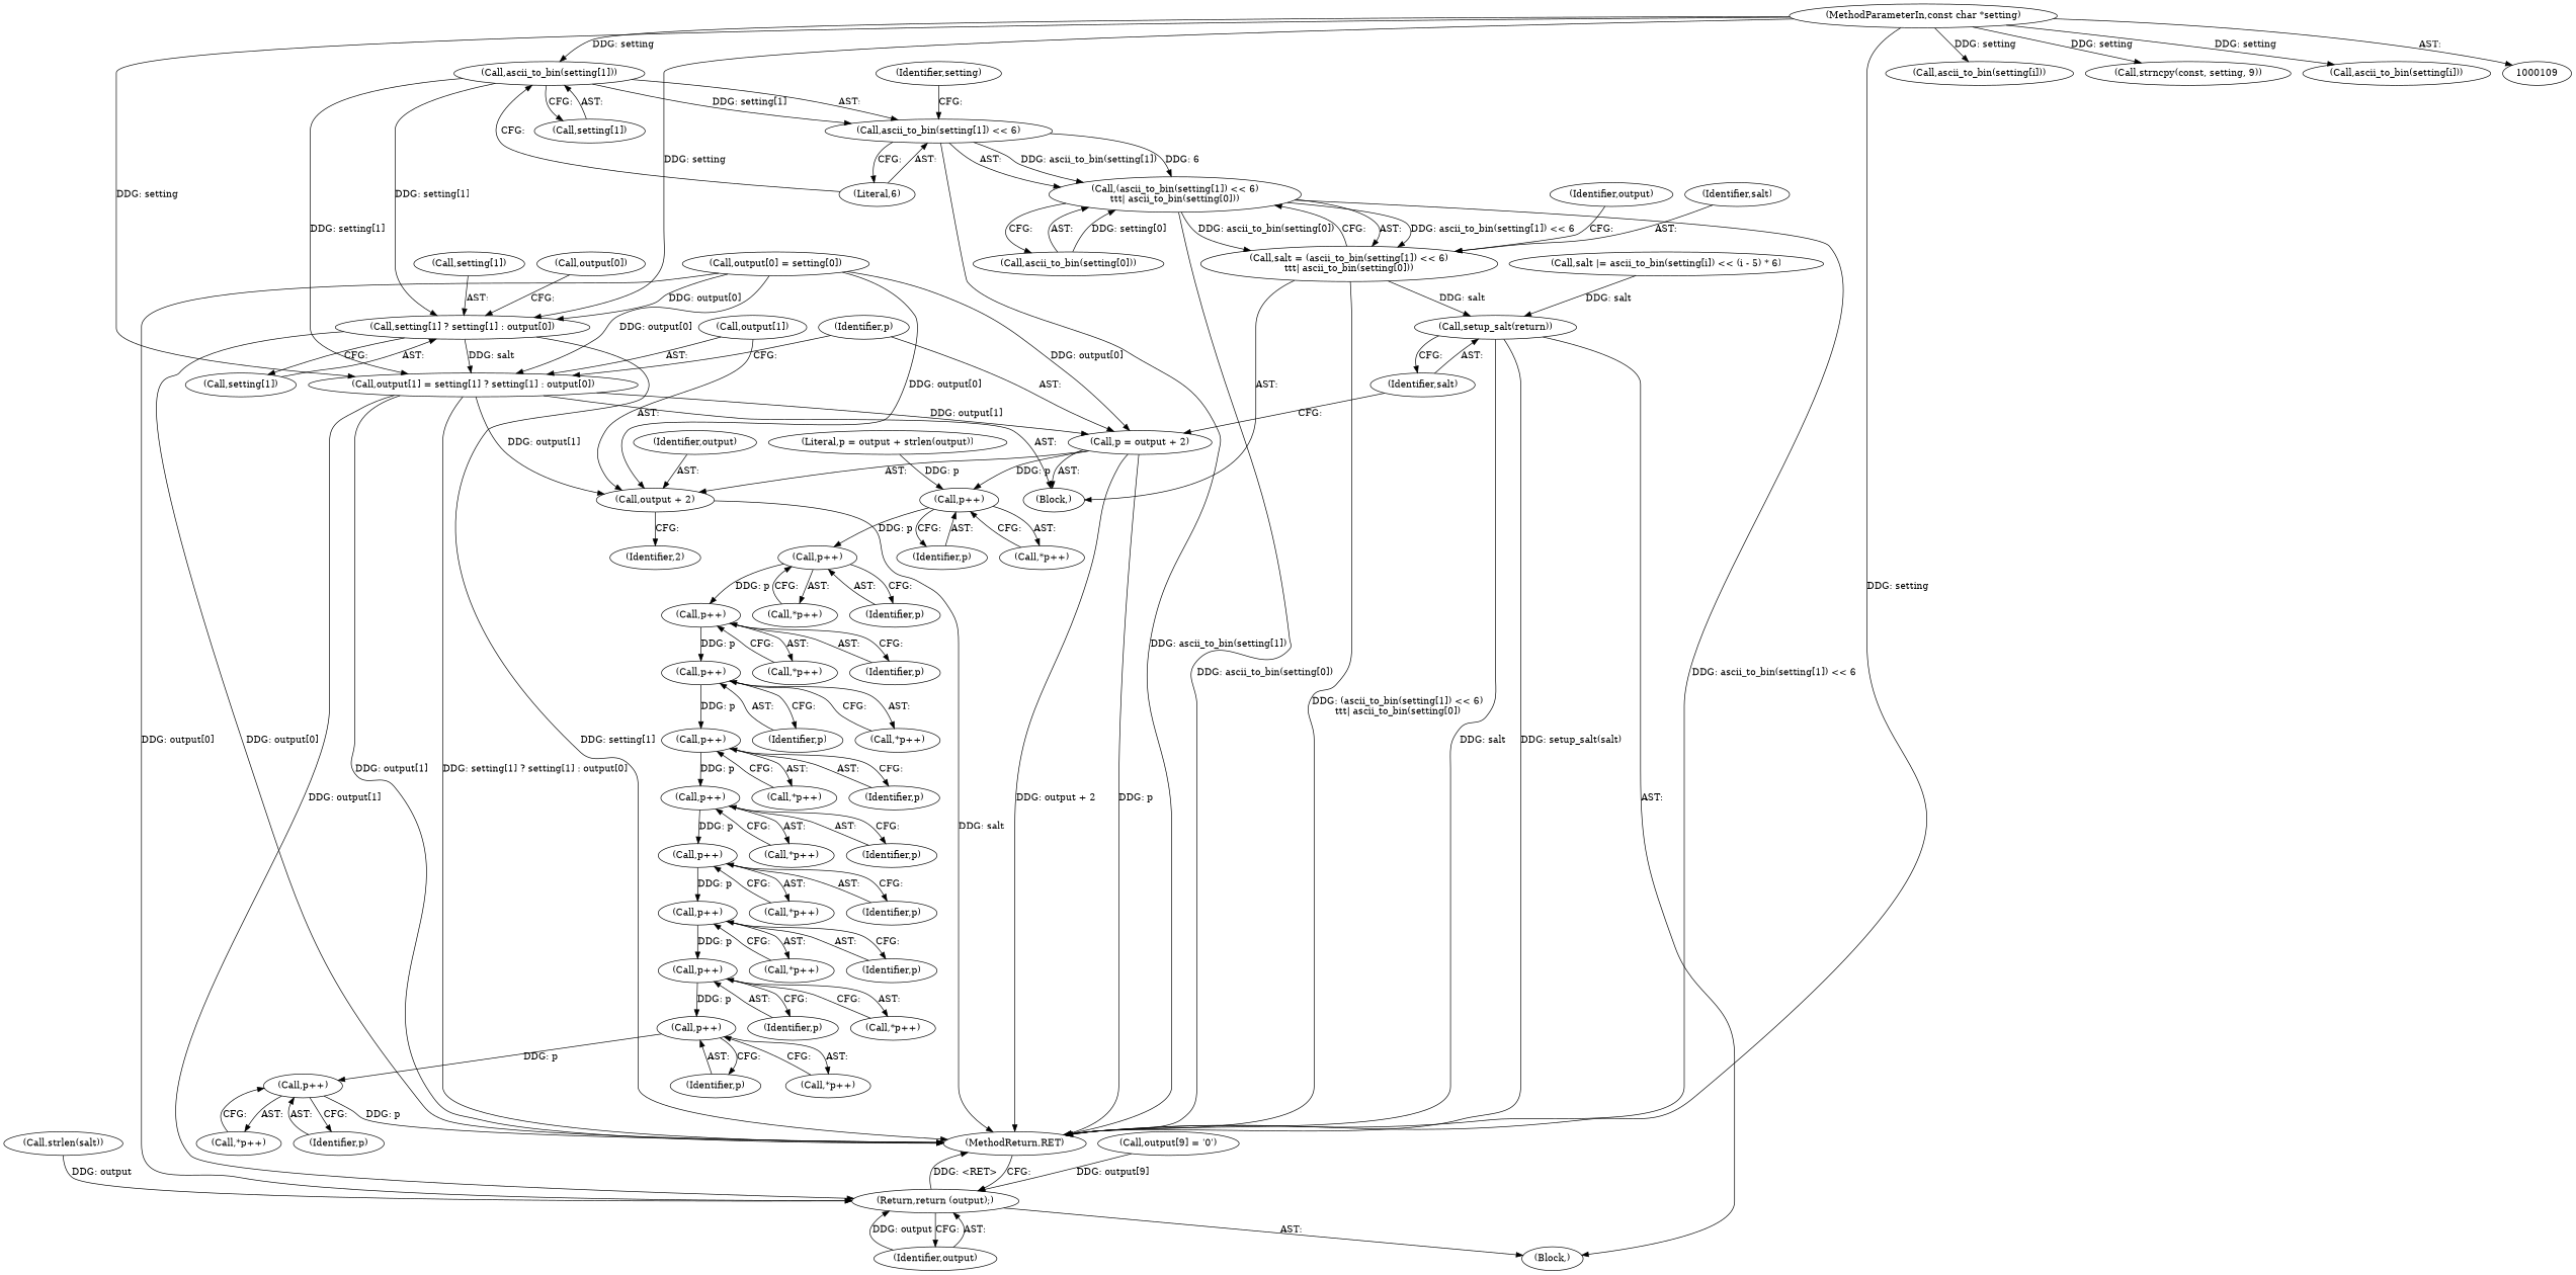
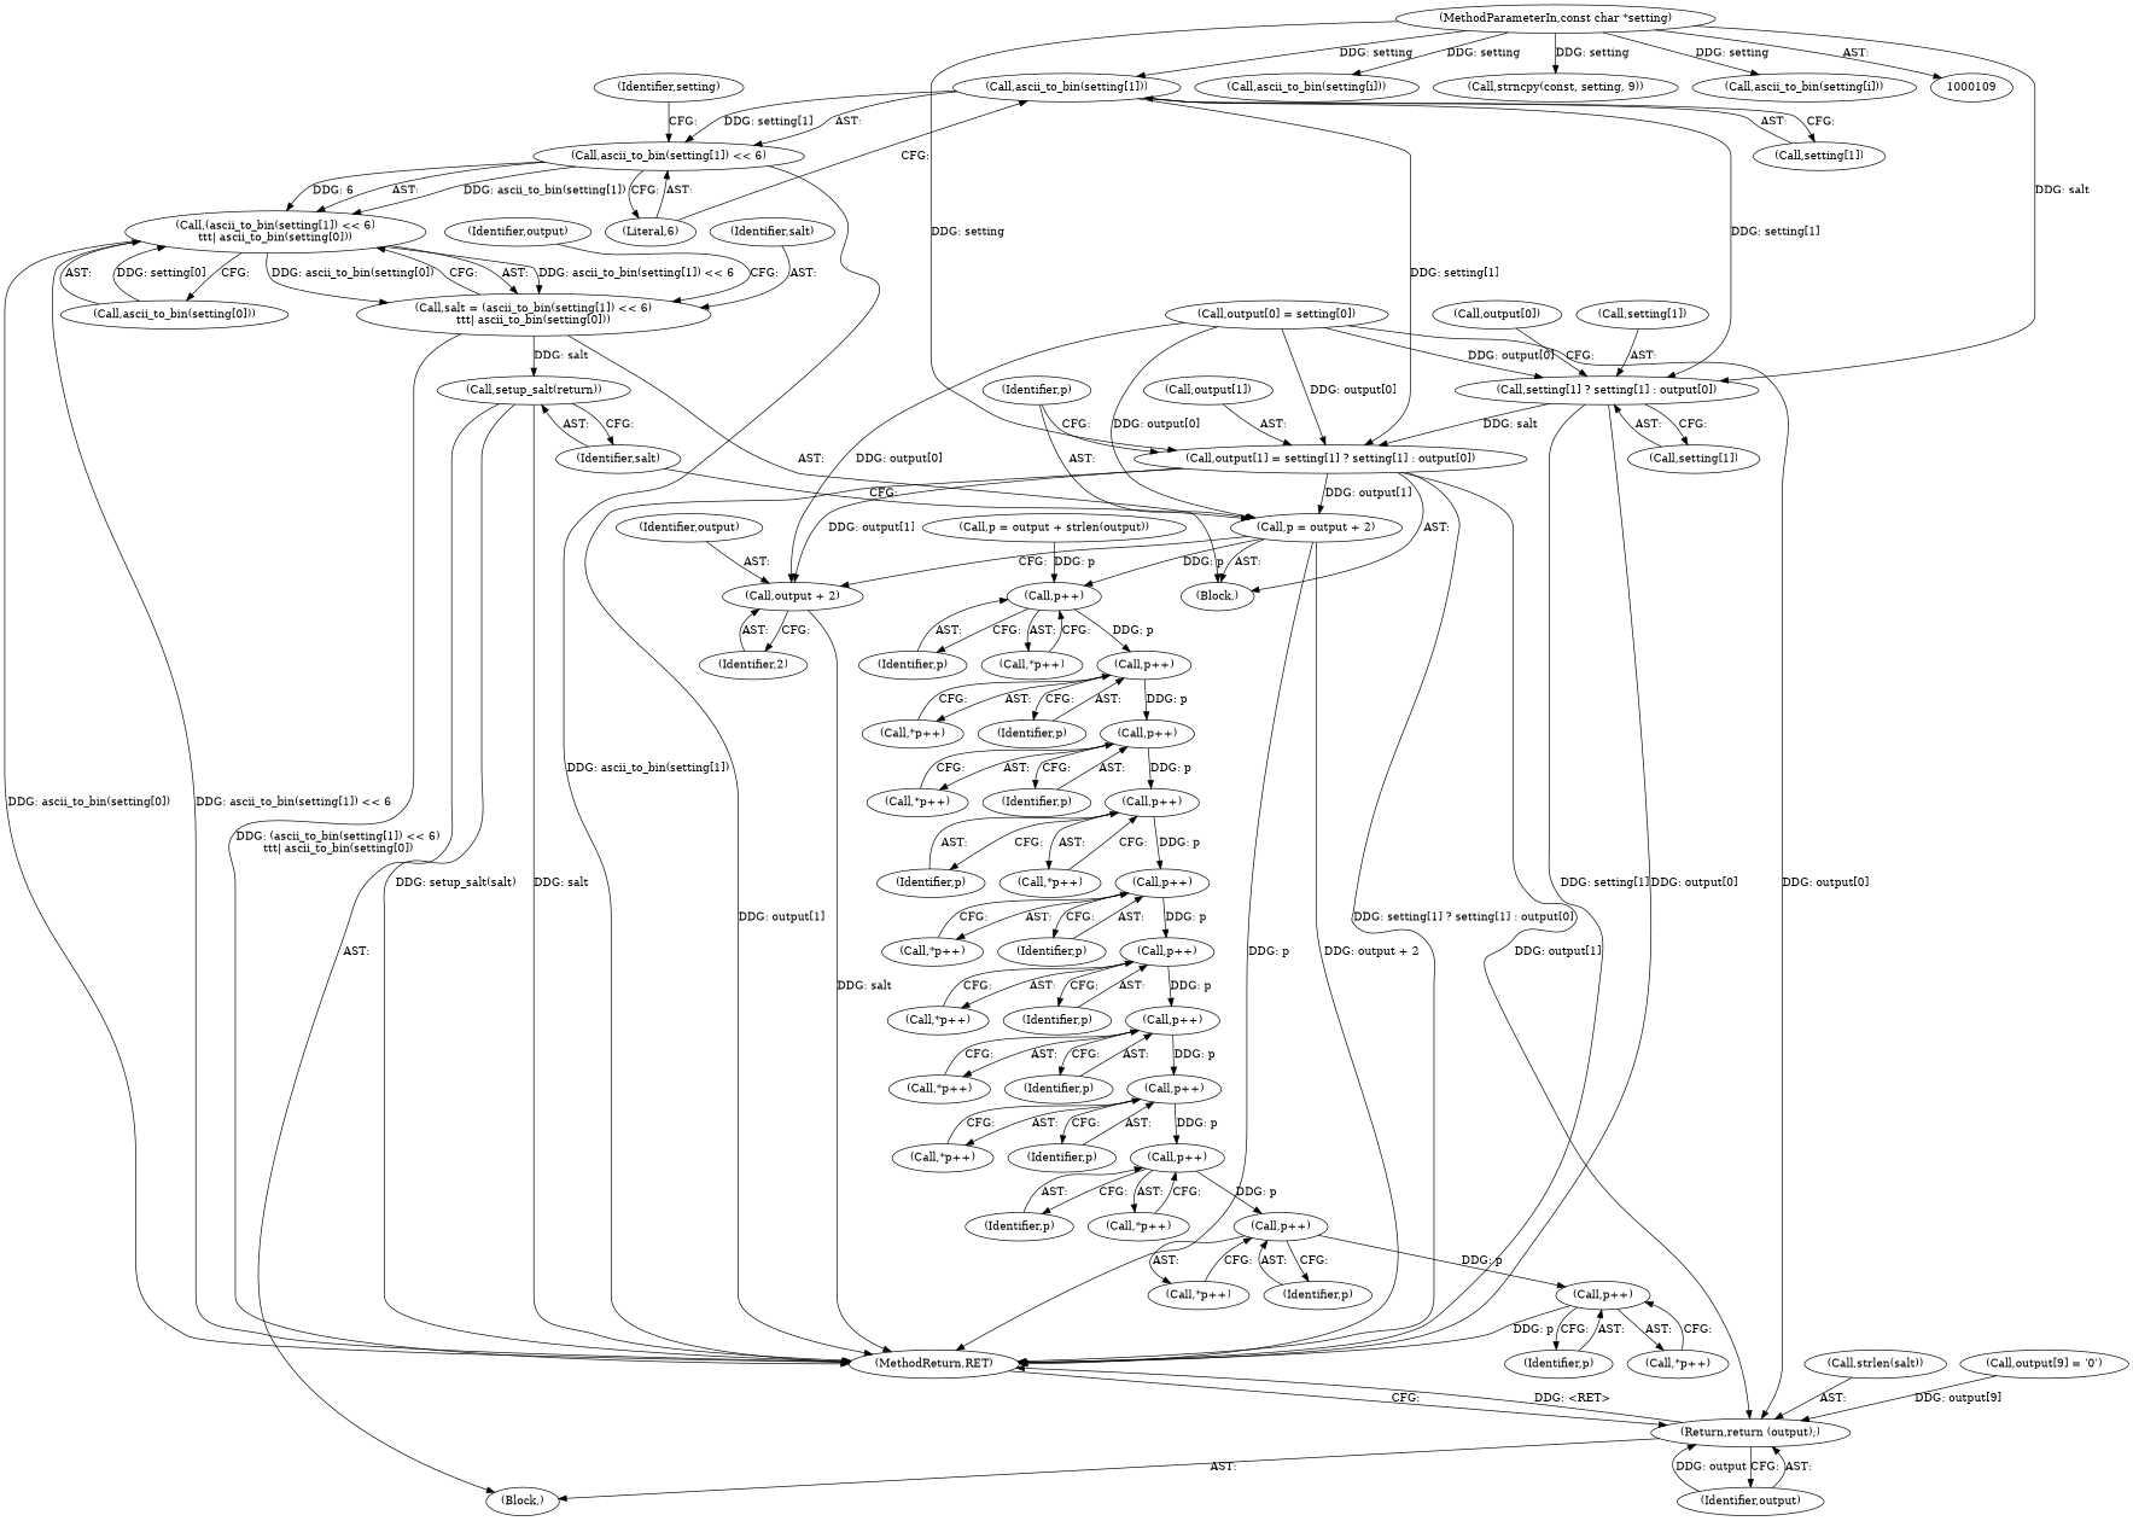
  digraph {
    n1 [label="(Call,ascii_to_bin(setting[1]))"]
    n2 [label="(Call,ascii_to_bin(setting[1]) << 6)"]
    n3 [label="(Call,output[1] = setting[1] ? setting[1] : output[0])"]
    n4 [label="(Call,setting[1] ? setting[1] : output[0])"]
    n5 [label="(Call,setting[1])"]
    n6 [label="(MethodReturn,RET)"]
    n7 [label="(Call,(ascii_to_bin(setting[1]) << 6)\n\t\t\t| ascii_to_bin(setting[0]))"]
    n8 [label="(Literal,6)"]
    n9 [label="(Block,)"]
    n10 [label="(Call,p = output + 2)"]
    n11 [label="(Call,output + 2)"]
    n12 [label="(Return,return (output);)"]
    n13 [label="(Call,setting[1])"]
    n14 [label="(MethodParameterIn,const char *setting)"]
    n15 [label="(Call,ascii_to_bin(setting[i]))"]
    n16 [label="(Call,strncpy(const, setting, 9))"]
    n17 [label="(Call,ascii_to_bin(setting[i]))"]
    1000109
    n19 [label="(Call,output[0] = setting[0])"]
    n20 [label="(Call,ascii_to_bin(setting[0]))"]
    n21 [label="(Call,salt = (ascii_to_bin(setting[1]) << 6)\n\t\t\t| ascii_to_bin(setting[0]))"]
    n22 [label="(Call,setup_salt(return))"]
    n23 [label="(Block,)"]
    n24 [label="(Identifier,salt)"]
    n25 [label="(Call,p++)"]
    n26 [label="(Identifier,2)"]
    n27 [label="(Identifier,output)"]
    n28 [label="(Call,p++)"]
    n29 [label="(Call,*p++)"]
    n30 [label="(Identifier,p)"]
    n31 [label="(Call,p++)"]
    n32 [label="(Identifier,p)"]
    n33 [label="(Call,*p++)"]
    n34 [label="(Call,p++)"]
    n35 [label="(Identifier,p)"]
    n36 [label="(Call,*p++)"]
    n37 [label="(Call,p++)"]
    n38 [label="(Call,*p++)"]
    n39 [label="(Identifier,p)"]
    n40 [label="(Call,p++)"]
    n41 [label="(Identifier,p)"]
    n42 [label="(Call,*p++)"]
    n43 [label="(Call,p++)"]
    n44 [label="(Identifier,p)"]
    n45 [label="(Call,*p++)"]
    n46 [label="(Call,p++)"]
    n47 [label="(Identifier,p)"]
    n48 [label="(Call,*p++)"]
    n49 [label="(Call,p++)"]
    n50 [label="(Identifier,p)"]
    n51 [label="(Call,*p++)"]
    n52 [label="(Call,p++)"]
    n53 [label="(Call,*p++)"]
    n54 [label="(Identifier,p)"]
    n55 [label="(Call,p++)"]
    n56 [label="(Identifier,p)"]
    n57 [label="(Call,*p++)"]
    n58 [label="(Call,*p++)"]
    n59 [label="(Identifier,p)"]
    n60 [label="(Call,output[0])"]
    n61 [label="(Identifier,setting)"]
    n62 [label="(Identifier,salt)"]
    n63 [label="(Call,output[1])"]
    n64 [label="(Identifier,output)"]
    n65 [label="(Call,output[9] = '\0')"]
    n66 [label="(Call,setting[1])"]
-   n67 [label="(Call,salt |= ascii_to_bin(setting[i]) << (i - 5) * 6)"]
    n68 [label="(Call,strlen(salt))"]
    n69 [label="(Identifier,p)"]
-   n70 [label="(Literal,p = output + strlen(output))"]
+   n70 [label="(Call,p = output + strlen(output))"]
    n71 [label="(Identifier,output)"]
    n1 -> n2 [label="AST: "]
    n1 -> n2 [label="DDG: setting[1]"]
    n1 -> n3 [label="DDG: setting[1]"]
    n1 -> n4 [label="DDG: setting[1]"]
    n1 -> n5 [label="CFG: "]
    n2 -> n6 [label="DDG: ascii_to_bin(setting[1])"]
    n2 -> n7 [label="AST: "]
    n2 -> n7 [label="DDG: ascii_to_bin(setting[1])"]
    n2 -> n7 [label="DDG: 6"]
    n2 -> n8 [label="CFG: "]
    n3 -> n6 [label="DDG: setting[1] ? setting[1] : output[0]"]
    n3 -> n6 [label="DDG: output[1]"]
    n3 -> n9 [label="AST: "]
    n3 -> n10 [label="DDG: output[1]"]
    n3 -> n11 [label="DDG: output[1]"]
    n3 -> n12 [label="DDG: output[1]"]
    n4 -> n3 [label="DDG: salt"]
    n4 -> n6 [label="DDG: setting[1]"]
    n4 -> n6 [label="DDG: output[0]"]
    n4 -> n13 [label="CFG: "]
    n5 -> n1 [label="AST: "]
    n6 -> n12 [label="CFG: "]
    n7 -> n6 [label="DDG: ascii_to_bin(setting[0])"]
    n7 -> n6 [label="DDG: ascii_to_bin(setting[1]) << 6"]
    n7 -> n20 [label="CFG: "]
    n7 -> n21 [label="AST: "]
    n7 -> n21 [label="DDG: ascii_to_bin(setting[1]) << 6"]
    n7 -> n21 [label="DDG: ascii_to_bin(setting[0])"]
    n8 -> n1 [label="CFG: "]
    n8 -> n2 [label="AST: "]
    n10 -> n6 [label="DDG: output + 2"]
    n10 -> n6 [label="DDG: p"]
    n10 -> n9 [label="AST: "]
-   n10 -> n11 [label="AST: "]
+   n10 -> n11 [label="CFG: "]
    n10 -> n25 [label="DDG: p"]
    n11 -> n6 [label="DDG: salt"]
    n11 -> n26 [label="CFG: "]
    n12 -> n6 [label="DDG: <RET>"]
    n12 -> n23 [label="AST: "]
    n12 -> n27 [label="CFG: "]
    n13 -> n4 [label="AST: "]
    n14 -> n1 [label="DDG: setting"]
    n14 -> n3 [label="DDG: setting"]
-   n14 -> n4 [label="DDG: setting"]
-   n14 -> n6 [label="DDG: setting"]
+   n14 -> n4 [label="DDG: salt"]
    n14 -> n15 [label="DDG: setting"]
    n14 -> n16 [label="DDG: setting"]
    n14 -> n17 [label="DDG: setting"]
    n14 -> 1000109 [label="AST: "]
    n19 -> n3 [label="DDG: output[0]"]
    n19 -> n4 [label="DDG: output[0]"]
    n19 -> n10 [label="DDG: output[0]"]
    n19 -> n11 [label="DDG: output[0]"]
    n19 -> n12 [label="DDG: output[0]"]
    n20 -> n7 [label="AST: "]
    n20 -> n7 [label="DDG: setting[0]"]
    n21 -> n6 [label="DDG: (ascii_to_bin(setting[1]) << 6)\n\t\t\t| ascii_to_bin(setting[0])"]
    n21 -> n7 [label="CFG: "]
    n21 -> n9 [label="AST: "]
    n21 -> n22 [label="DDG: salt"]
    n22 -> n6 [label="DDG: setup_salt(salt)"]
    n22 -> n6 [label="DDG: salt"]
    n22 -> n23 [label="AST: "]
    n22 -> n24 [label="CFG: "]
    n24 -> n10 [label="CFG: "]
    n24 -> n22 [label="AST: "]
    n25 -> n28 [label="DDG: p"]
    n25 -> n29 [label="AST: "]
    n25 -> n30 [label="CFG: "]
-   n63 -> n11 [label="AST: "]
+   n26 -> n11 [label="AST: "]
    n27 -> n12 [label="AST: "]
    n27 -> n12 [label="DDG: output"]
    n28 -> n31 [label="DDG: p"]
    n28 -> n32 [label="CFG: "]
    n28 -> n33 [label="AST: "]
    n29 -> n25 [label="CFG: "]
    n30 -> n25 [label="AST: "]
    n31 -> n34 [label="DDG: p"]
    n31 -> n35 [label="CFG: "]
    n31 -> n36 [label="AST: "]
    n32 -> n28 [label="AST: "]
    n33 -> n28 [label="CFG: "]
    n34 -> n37 [label="DDG: p"]
    n34 -> n38 [label="AST: "]
    n34 -> n39 [label="CFG: "]
    n35 -> n31 [label="AST: "]
    n36 -> n31 [label="CFG: "]
    n37 -> n40 [label="DDG: p"]
    n37 -> n41 [label="CFG: "]
    n37 -> n42 [label="AST: "]
    n38 -> n34 [label="CFG: "]
    n39 -> n34 [label="AST: "]
    n40 -> n43 [label="DDG: p"]
    n40 -> n44 [label="CFG: "]
    n40 -> n45 [label="AST: "]
    n41 -> n37 [label="AST: "]
    n42 -> n37 [label="CFG: "]
    n43 -> n46 [label="DDG: p"]
    n43 -> n47 [label="CFG: "]
    n43 -> n48 [label="AST: "]
    n44 -> n40 [label="AST: "]
    n45 -> n40 [label="CFG: "]
    n46 -> n49 [label="DDG: p"]
    n46 -> n50 [label="CFG: "]
    n46 -> n51 [label="AST: "]
    n47 -> n43 [label="AST: "]
    n48 -> n43 [label="CFG: "]
    n49 -> n52 [label="DDG: p"]
    n49 -> n53 [label="AST: "]
    n49 -> n54 [label="CFG: "]
    n50 -> n46 [label="AST: "]
    n51 -> n46 [label="CFG: "]
    n52 -> n55 [label="DDG: p"]
    n52 -> n56 [label="CFG: "]
    n52 -> n57 [label="AST: "]
    n53 -> n49 [label="CFG: "]
    n54 -> n49 [label="AST: "]
    n55 -> n6 [label="DDG: p"]
    n55 -> n58 [label="AST: "]
    n55 -> n59 [label="CFG: "]
    n56 -> n52 [label="AST: "]
    n57 -> n52 [label="CFG: "]
    n58 -> n55 [label="CFG: "]
    n59 -> n55 [label="AST: "]
    n60 -> n4 [label="CFG: "]
    n61 -> n2 [label="CFG: "]
    n62 -> n21 [label="AST: "]
    n63 -> n3 [label="AST: "]
    n64 -> n21 [label="CFG: "]
    n65 -> n12 [label="DDG: output[9]"]
    n66 -> n4 [label="AST: "]
-   n67 -> n22 [label="DDG: salt"]
-   n68 -> n12 [label="DDG: output"]
+   n68 -> n12 [label="AST: "]
    n69 -> n3 [label="CFG: "]
    n69 -> n10 [label="AST: "]
    n70 -> n25 [label="DDG: p"]
    n71 -> n11 [label="AST: "]
  }
